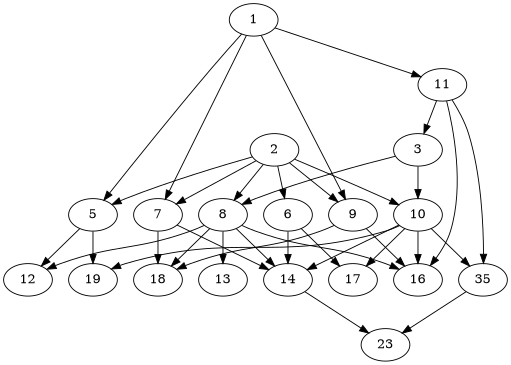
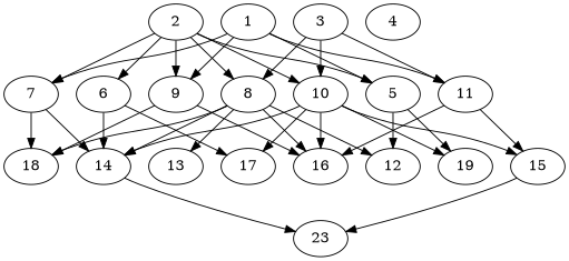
  digraph {
    node [alpha=0.09]
    1 [alpha=0.17 expect_size=22071296]
    5 [expect_size=36988928]
    7 [alpha=0.12 expect_size=39009280]
    9 [alpha=0.14 expect_size=17149952]
    11 [alpha=0.19 expect_size=51155968]
    12 [alpha=0.12 expect_size=44001280]
    19 [alpha=0.02 expect_size=8115200]
    14 [alpha=0.07 expect_size=26769408]
    18 [alpha=0.10 expect_size=29483008]
    16 [alpha=0.17 expect_size=42332160]
-   15 [expect_size=20941824 label=35]
+   15 [expect_size=20941824]
    n12 [expect_size=40767488 label=23]
    2 [alpha=0.00 expect_size=16986112]
    6 [alpha=0.03 expect_size=24621056]
    8 [alpha=0.11 expect_size=33244160]
    10 [alpha=0.13 expect_size=27196416]
    17 [alpha=0.05 expect_size=48478208]
    13 [alpha=0.11 expect_size=44392448]
    3 [alpha=0.13 expect_size=10263552]
+   4 [alpha=0.18 expect_size=26212352]
    1 -> 5
    1 -> 7
    1 -> 9
    1 -> 11
    5 -> 12
    5 -> 19
    7 -> 14
    7 -> 18
    9 -> 18
    9 -> 16
    11 -> 16
    11 -> 15
    14 -> n12
    15 -> n12
    2 -> 5
    2 -> 7
    2 -> 9
    2 -> 6
    2 -> 8
    2 -> 10
    6 -> 14
    6 -> 17
    8 -> 12
    8 -> 14
    8 -> 18
    8 -> 16
    8 -> 13
    10 -> 19
    10 -> 14
    10 -> 16
    10 -> 15
    10 -> 17
-   11 -> 3
+   3 -> 11
    3 -> 8
    3 -> 10
  }
